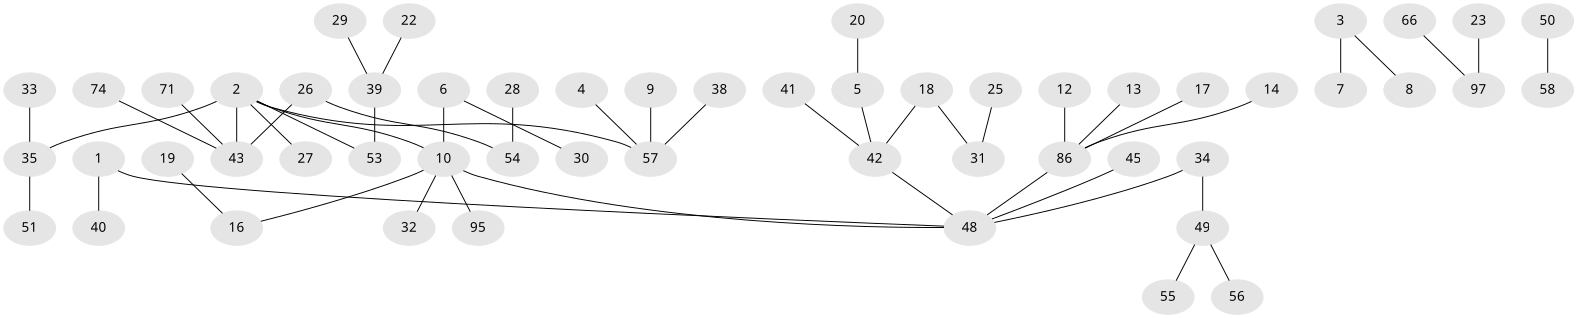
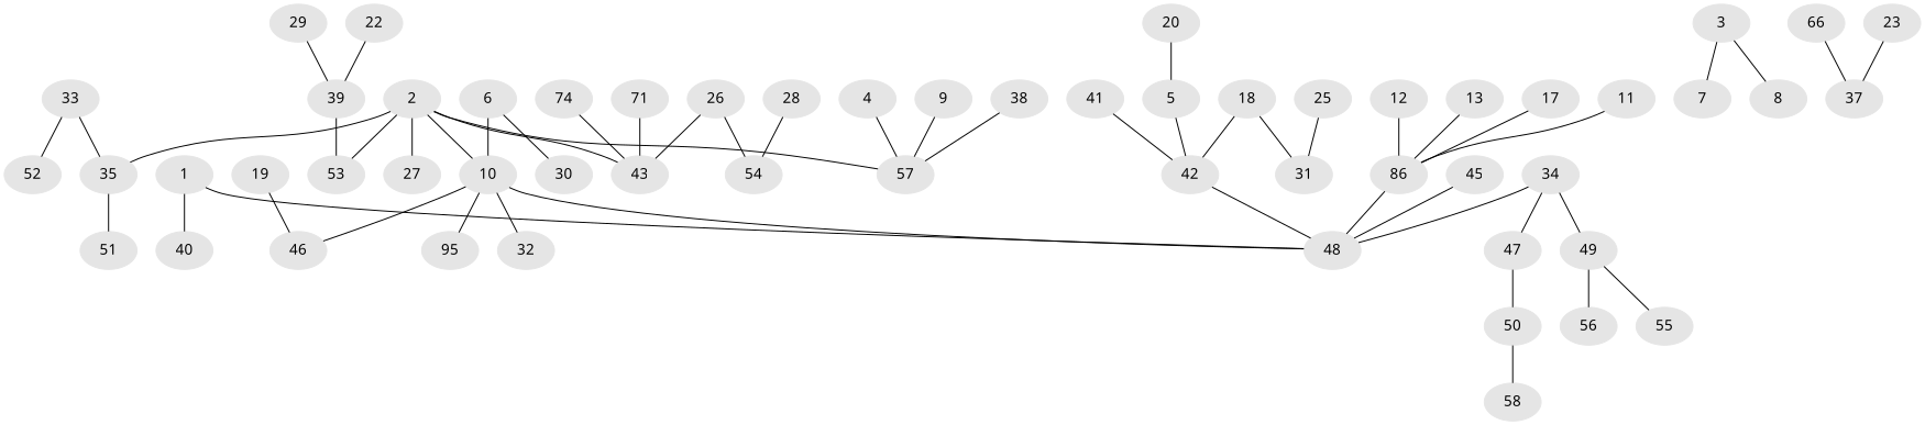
  graph {
    fontname="Noto Sans"
    node [color=gray90 fontname="Noto Sans" style=filled]
    edge [fontname="Noto Sans" weight=1.0]
    1
    40
    48
    3
    7
    8
    2
    10
    27
    35
    43
    53
    57
    n14 [label=95]
    32
-   46 [label=16]
+   46
    51
    4
    5
    42
    6
    30
    9
    n24 [label=86]
-   11 [label=14]
+   11
    12
    13
    n28 [label=66]
-   37 [label=97]
+   37
    17
    18
    31
    19
    20
    n35 [label=71]
    22
    39
    23
    n39 [label=74]
    25
    26
    54
    28
    29
    33
+   52
    34
+   47
    49
    50
    55
    56
    38
    41
    45
    58
    1 -- 40
    1 -- 48
    3 -- 7
    3 -- 8
    2 -- 10
    2 -- 27
    2 -- 35
    2 -- 43
    2 -- 53
    2 -- 57
    10 -- 48
    10 -- n14
    10 -- 32
    10 -- 46
    35 -- 51
    4 -- 57
    5 -- 42
    42 -- 48
    6 -- 10
    6 -- 30
    9 -- 57
    n24 -- 48
    11 -- n24
    12 -- n24
    13 -- n24
    n28 -- 37
    17 -- n24
    18 -- 42
    18 -- 31
    19 -- 46
    20 -- 5
    n35 -- 43
    22 -- 39
    39 -- 53
    23 -- 37
    n39 -- 43
    25 -- 31
    26 -- 43
    26 -- 54
    28 -- 54
    29 -- 39
    33 -- 35
+   33 -- 52
    34 -- 48
+   34 -- 47
    34 -- 49
+   47 -- 50
    49 -- 55
    49 -- 56
    50 -- 58
    38 -- 57
    41 -- 42
    45 -- 48
  }
